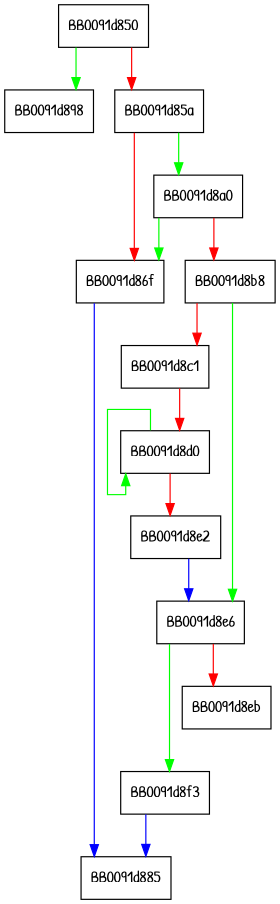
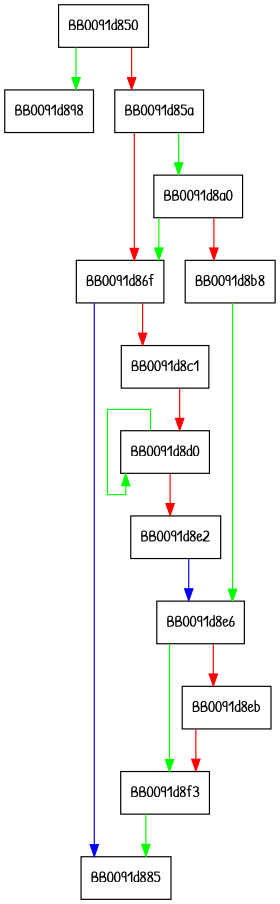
  digraph {
    fontname="Patrick Hand"
    splines=ortho
    node [fontname="Patrick Hand" shape=box]
    edge [color=red fontname="Patrick Hand"]
    BB0091d850
    BB0091d898
    BB0091d85a
    BB0091d8a0
    BB0091d86f
    BB0091d8b8
    BB0091d885
    BB0091d8e6
    BB0091d8c1
    BB0091d8f3
    BB0091d8eb
    BB0091d8d0
    BB0091d8e2
    BB0091d850 -> BB0091d898 [color=green]
    BB0091d850 -> BB0091d85a
    BB0091d85a -> BB0091d8a0 [color=green]
    BB0091d85a -> BB0091d86f
    BB0091d8a0 -> BB0091d86f [color=green]
    BB0091d8a0 -> BB0091d8b8
    BB0091d86f -> BB0091d885 [color=blue]
    BB0091d8b8 -> BB0091d8e6 [color=green]
-   BB0091d8b8 -> BB0091d8c1
+   BB0091d86f -> BB0091d8c1
    BB0091d8e6 -> BB0091d8f3 [color=green]
    BB0091d8e6 -> BB0091d8eb
    BB0091d8c1 -> BB0091d8d0
-   BB0091d8f3 -> BB0091d885 [color=blue]
+   BB0091d8f3 -> BB0091d885 [color=green]
+   BB0091d8eb -> BB0091d8f3
    BB0091d8d0 -> BB0091d8d0 [color=green]
    BB0091d8d0 -> BB0091d8e2
    BB0091d8e2 -> BB0091d8e6 [color=blue]
  }
